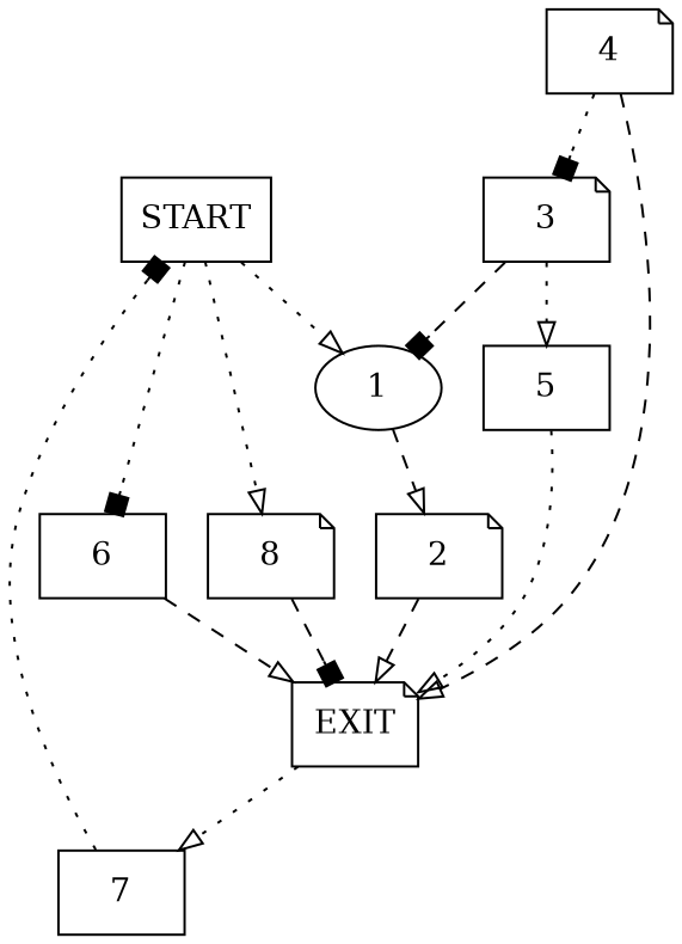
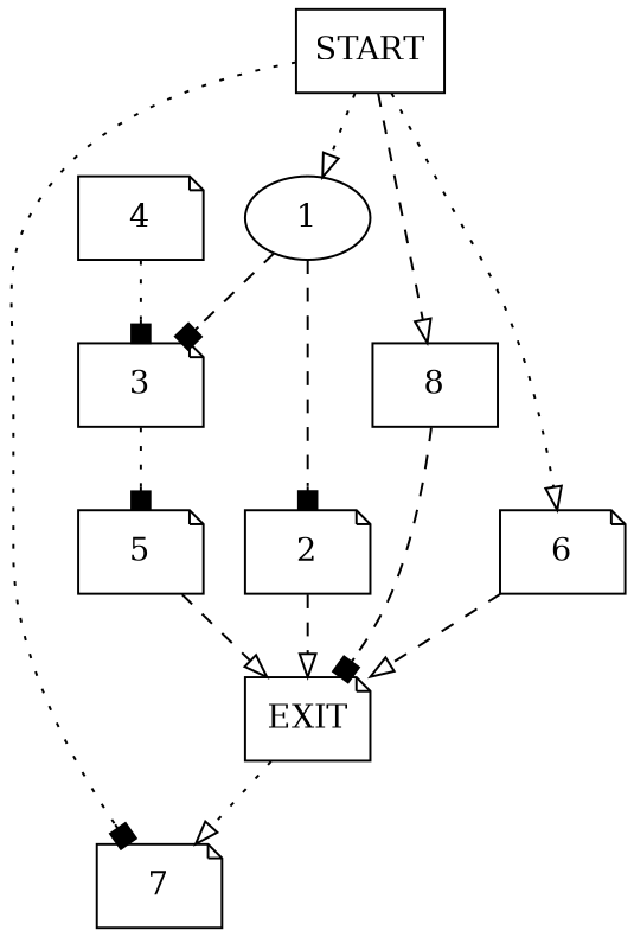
  digraph {
    node [shape=note]
    edge [arrowhead=onormal style=dotted]
    n1 [label=START shape=box]
    1 [shape=ellipse]
-   6 [shape=box]
-   7 [shape=box]
-   8
+   6
+   7
+   8 [shape=box]
    2
    3
    n8 [label=EXIT]
-   5 [shape=box]
+   5
    4
    n1 -> 1
-   n1 -> 6 [arrowhead=box]
-   7 -> n1 [arrowhead=box]
-   n1 -> 8
-   1 -> 2 [style=dashed]
-   3 -> 1 [arrowhead=box style=dashed]
+   n1 -> 6
+   n1 -> 7 [arrowhead=box]
+   n1 -> 8 [style=dashed]
+   1 -> 2 [arrowhead=box style=dashed]
+   1 -> 3 [arrowhead=box style=dashed]
    6 -> n8 [style=dashed]
    8 -> n8 [arrowhead=box style=dashed]
    2 -> n8 [style=dashed]
-   3 -> 5
+   3 -> 5 [arrowhead=box]
    n8 -> 7
-   5 -> n8
+   5 -> n8 [style=dashed]
    4 -> 3 [arrowhead=box]
-   4 -> n8 [style=dashed]
  }
